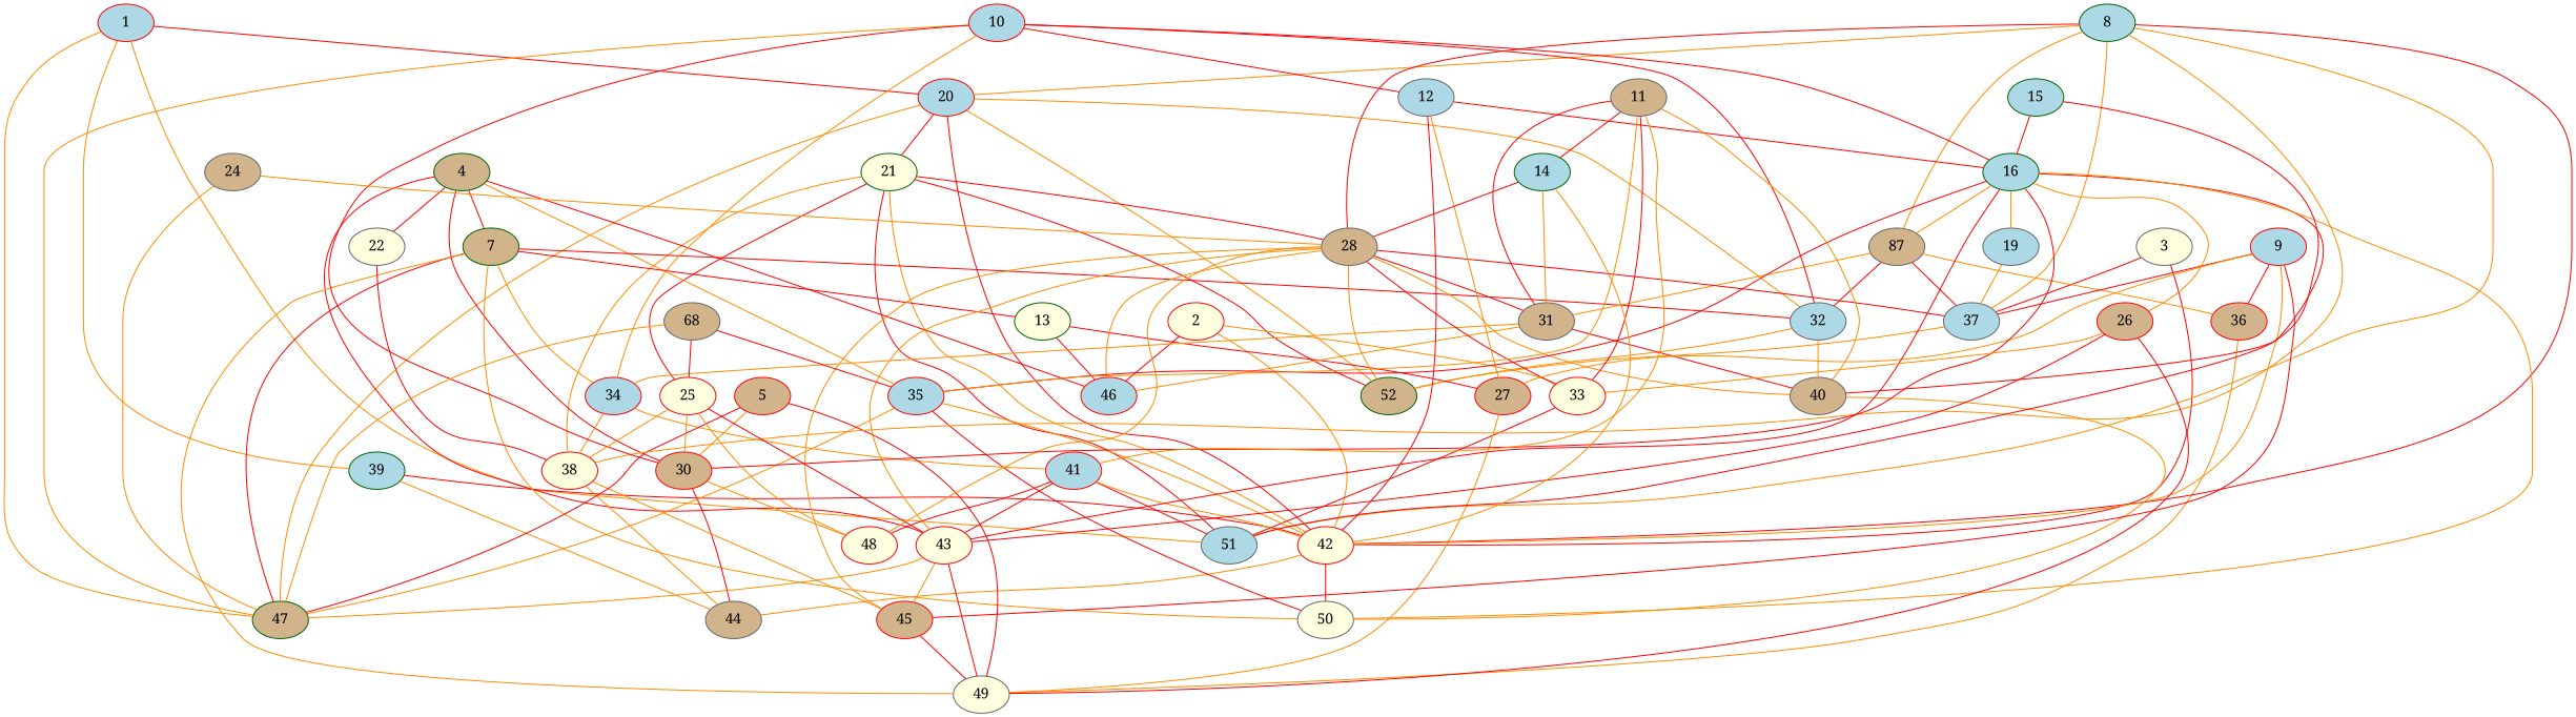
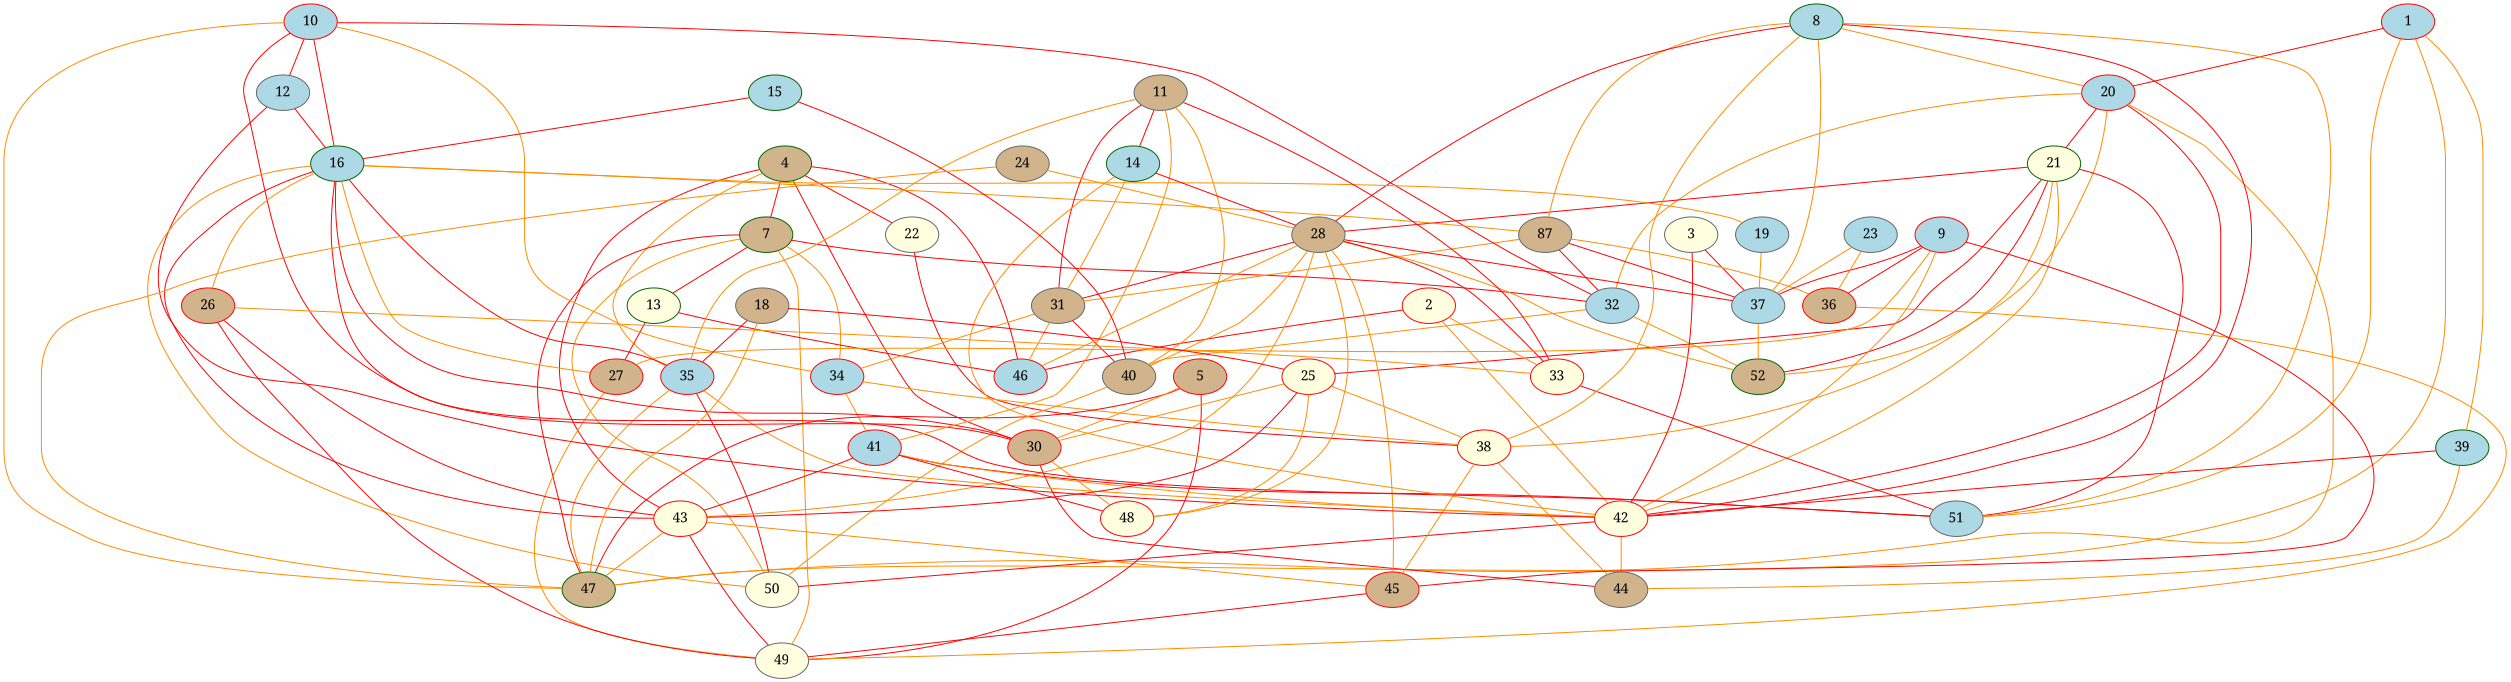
  graph {
    fontname="Noto Serif"
    node [color=red fillcolor=lightblue fontname="Noto Serif" style=filled]
    edge [color=darkorange fontname="Noto Serif" weight=1.0]
    1
    20
    39 [color=darkgreen]
    47 [color=darkgreen fillcolor=tan]
    51 [color=gray40]
    42 [fillcolor=lightyellow]
    32 [color=gray40]
    21 [color=darkgreen fillcolor=lightyellow]
    52 [color=darkgreen fillcolor=tan]
    44 [color=gray40 fillcolor=tan]
    2 [fillcolor=lightyellow]
    33 [fillcolor=lightyellow]
    46
    50 [color=gray40 fillcolor=lightyellow]
    3 [color=gray40 fillcolor=lightyellow]
    37 [color=gray40]
    4 [color=darkgreen fillcolor=tan]
    7 [color=darkgreen fillcolor=tan]
    22 [color=gray40 fillcolor=lightyellow]
    30 [fillcolor=tan]
    35
    43 [fillcolor=lightyellow]
    49 [color=gray40 fillcolor=lightyellow]
    13 [color=darkgreen fillcolor=lightyellow]
    34
    38 [fillcolor=lightyellow]
    48 [fillcolor=lightyellow]
    45 [fillcolor=tan]
    5 [fillcolor=tan]
    n30 [color=gray40 fillcolor=tan label=87]
    36 [fillcolor=tan]
    31 [color=gray40 fillcolor=tan]
    28 [color=gray40 fillcolor=tan]
    40 [color=gray40 fillcolor=tan]
    27 [fillcolor=tan]
    41
    8 [color=darkgreen]
    9
    10
    12 [color=gray40]
    16 [color=darkgreen]
    19 [color=gray40]
    26 [fillcolor=tan]
    11 [color=gray40 fillcolor=tan]
    14 [color=darkgreen]
    15 [color=darkgreen]
-   18 [color=gray40 fillcolor=tan label=68]
+   18 [color=gray40 fillcolor=tan]
    25 [fillcolor=lightyellow]
+   23 [color=gray40]
    24 [color=gray40 fillcolor=tan]
    1 -- 20 [color=red]
    1 -- 39
    1 -- 47
    1 -- 51
    20 -- 47
    20 -- 42 [color=red]
    20 -- 32
    20 -- 21 [color=red]
    20 -- 52
    39 -- 42 [color=red weight=2.0]
    39 -- 44
    42 -- 44 [weight=2.0]
    42 -- 50 [color=red]
    32 -- 52
    32 -- 40
    21 -- 51 [color=red]
    21 -- 42
    21 -- 52 [color=red]
    21 -- 38
    21 -- 28 [color=red]
    21 -- 25 [color=red]
    2 -- 42
    2 -- 33
    2 -- 46 [color=red]
    33 -- 51 [color=red]
    3 -- 42 [color=red]
    3 -- 37 [color=red]
    37 -- 52
    4 -- 46 [color=red]
    4 -- 7 [color=red]
    4 -- 22 [color=red]
    4 -- 30 [color=red]
    4 -- 35
    4 -- 43 [color=red]
    7 -- 47 [color=red]
    7 -- 32 [color=red]
    7 -- 50
    7 -- 49
    7 -- 13 [color=red]
    7 -- 34
    22 -- 38 [color=red]
    30 -- 44 [color=red]
    30 -- 48
    35 -- 47
    35 -- 42
    35 -- 50 [color=red]
    43 -- 47
    43 -- 49 [color=red weight=2.0]
    43 -- 45
    13 -- 46 [color=red]
    13 -- 27 [color=red]
    34 -- 38
    34 -- 41
    38 -- 44
    38 -- 45
    45 -- 49 [color=red]
    5 -- 47 [color=red]
    5 -- 30
    5 -- 49 [color=red]
    n30 -- 32 [color=red]
    n30 -- 37 [color=red]
    n30 -- 36
    n30 -- 31
    36 -- 49
    31 -- 46
    31 -- 34
    31 -- 40 [color=red]
    28 -- 52
    28 -- 33 [color=red]
    28 -- 46
    28 -- 37 [color=red]
    28 -- 43
    28 -- 48
    28 -- 45
    28 -- 31 [color=red weight=2.0]
    28 -- 40
    40 -- 50
    27 -- 49
    41 -- 51 [color=red]
    41 -- 42
    41 -- 43 [color=red]
    41 -- 48 [color=red]
    8 -- 20
    8 -- 51
    8 -- 42 [color=red]
    8 -- 37
    8 -- 38
    8 -- n30
    8 -- 28 [color=red]
    9 -- 42
    9 -- 37 [color=red]
    9 -- 45 [color=red]
    9 -- 36 [color=red]
    9 -- 27
    10 -- 47
    10 -- 32 [color=red]
    10 -- 30 [color=red]
    10 -- 34
    10 -- 12 [color=red]
    10 -- 16 [color=red]
    12 -- 42 [color=red]
    12 -- 16 [color=red]
    16 -- 51 [color=red]
    16 -- 50
    16 -- 30 [color=red weight=2.0]
    16 -- 35 [color=red]
    16 -- 43 [color=red]
    16 -- n30
-   12 -- 27
+   16 -- 27
    16 -- 19
    16 -- 26
    19 -- 37
    26 -- 33
    26 -- 43 [color=red]
    26 -- 49 [color=red]
    11 -- 33 [color=red]
    11 -- 35
    11 -- 31 [color=red]
    11 -- 40
    11 -- 41
    11 -- 14 [color=red]
    14 -- 42
    14 -- 31
    14 -- 28 [color=red]
    15 -- 40 [color=red]
    15 -- 16 [color=red]
    18 -- 47
    18 -- 35 [color=red]
    18 -- 25 [color=red]
    25 -- 30
    25 -- 43 [color=red]
    25 -- 38
    25 -- 48
+   23 -- 37
+   23 -- 36
    24 -- 47
    24 -- 28
  }
